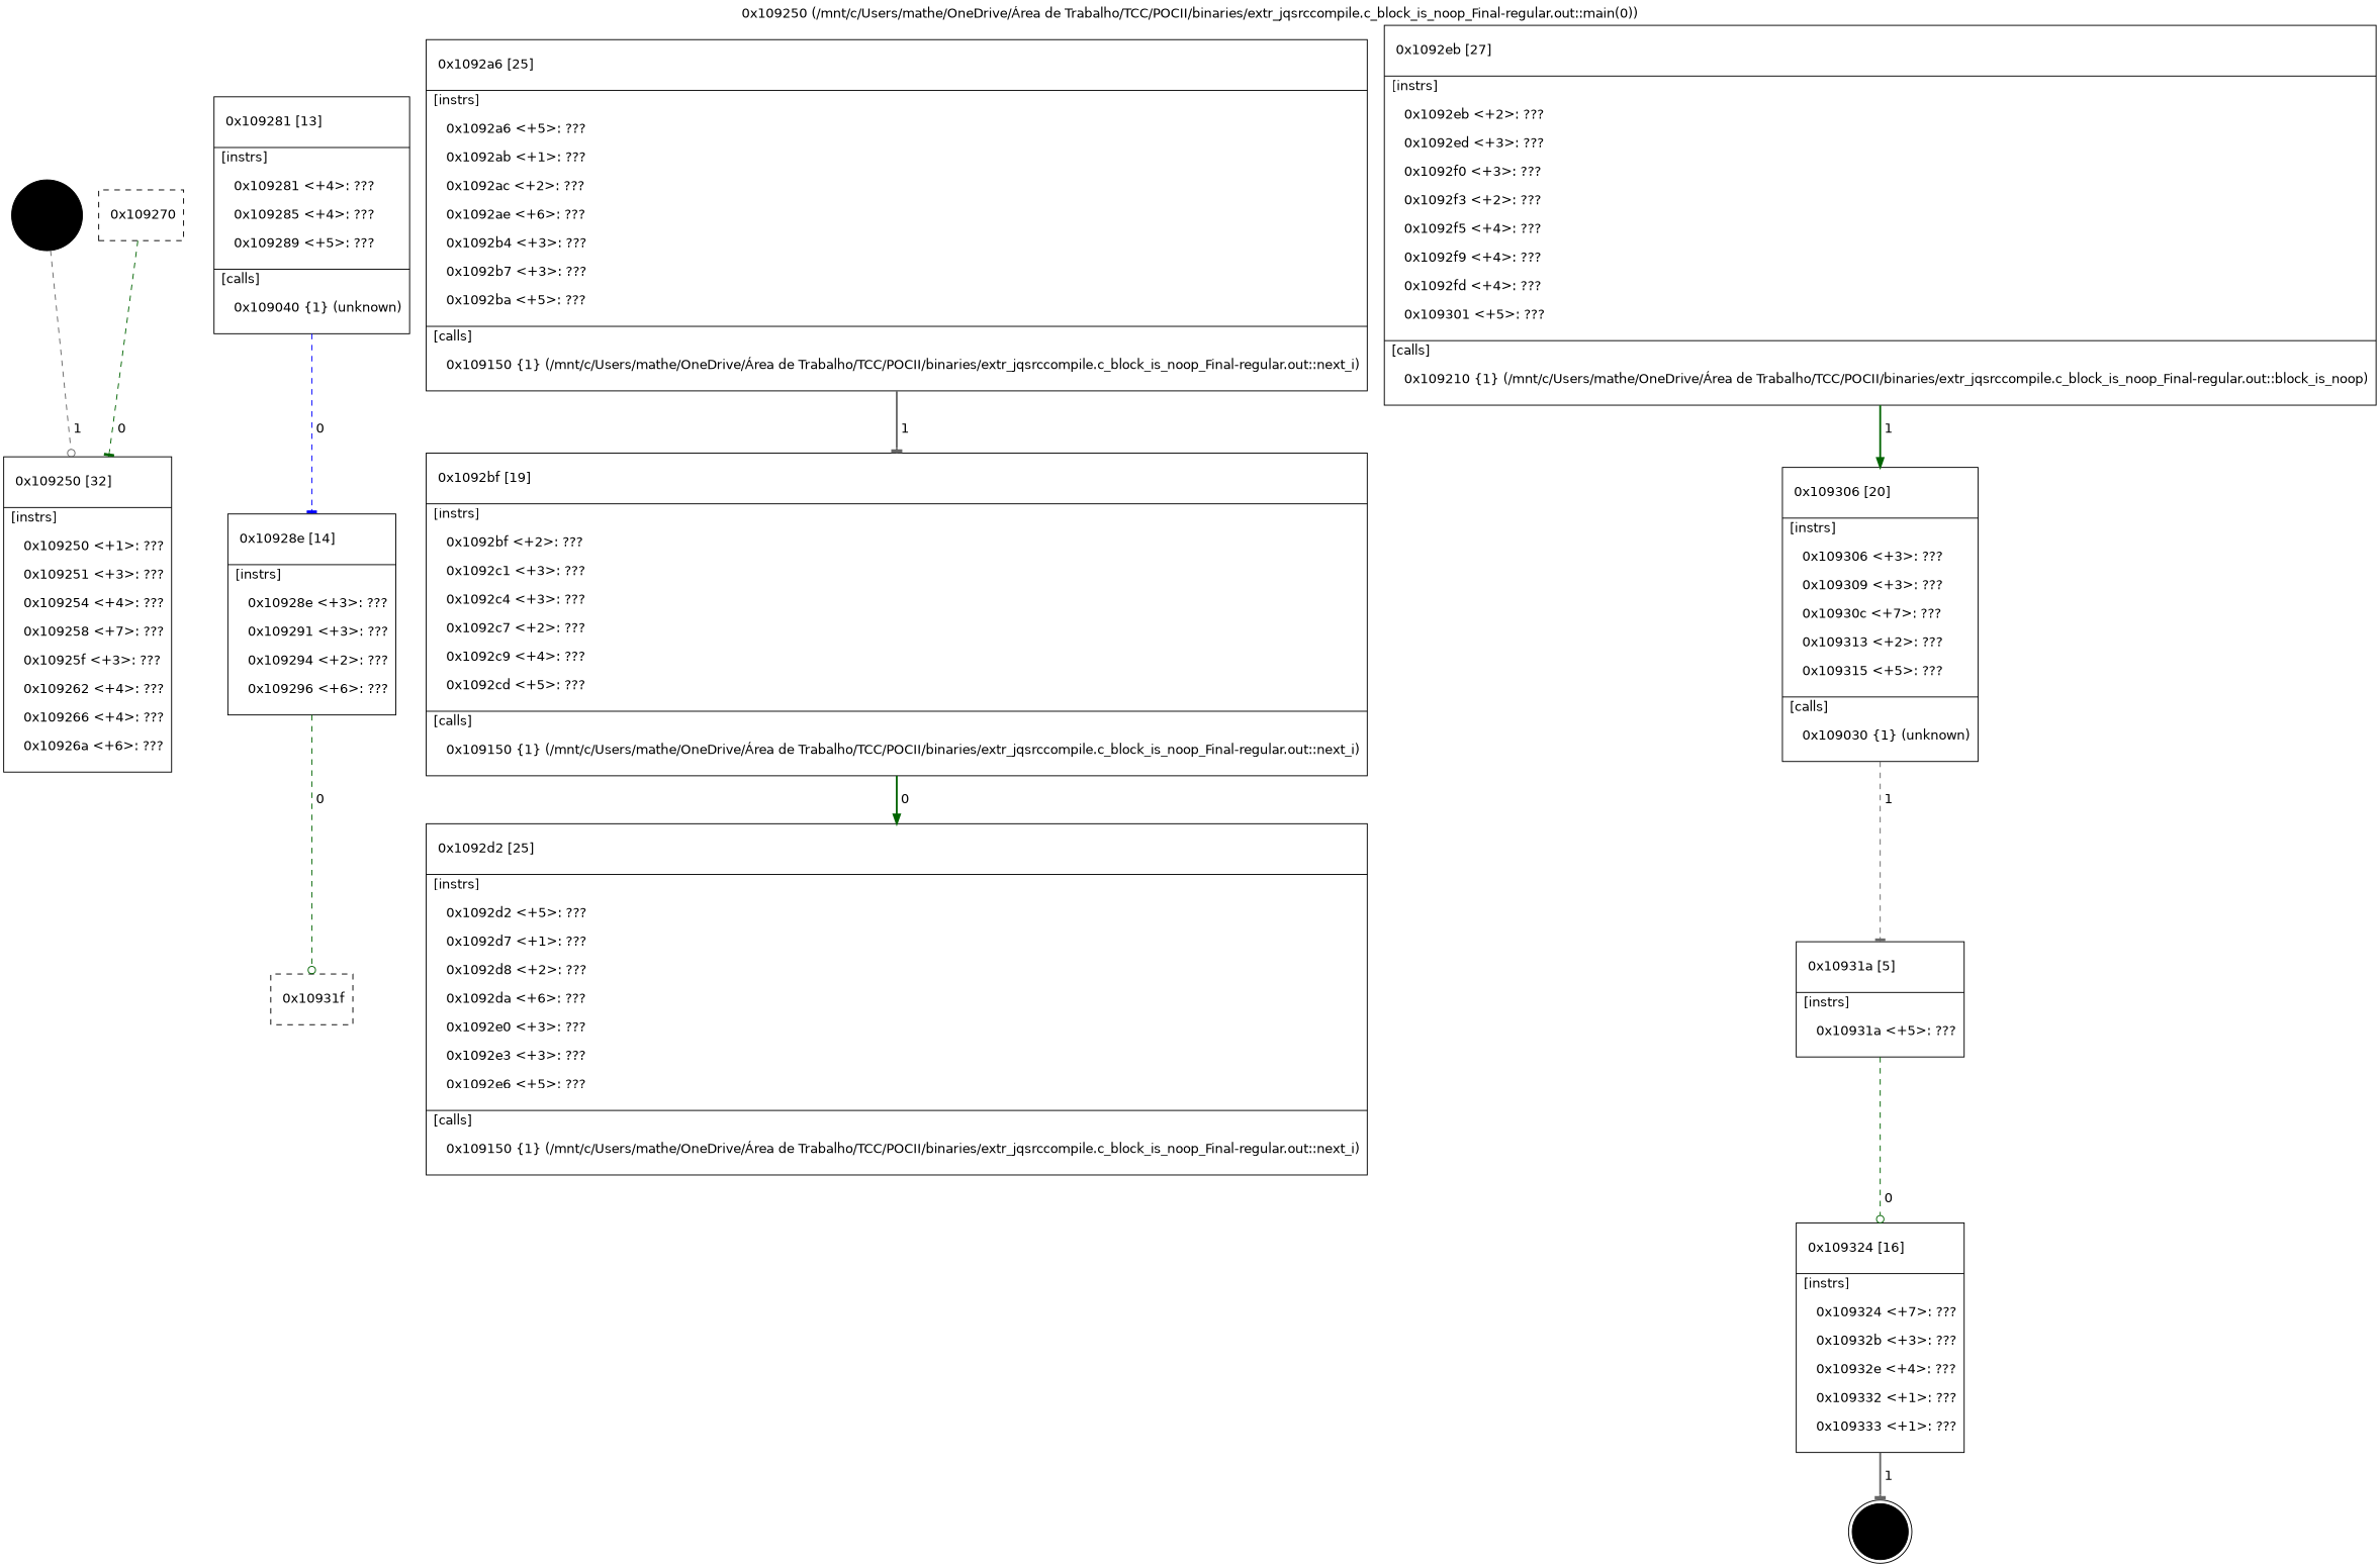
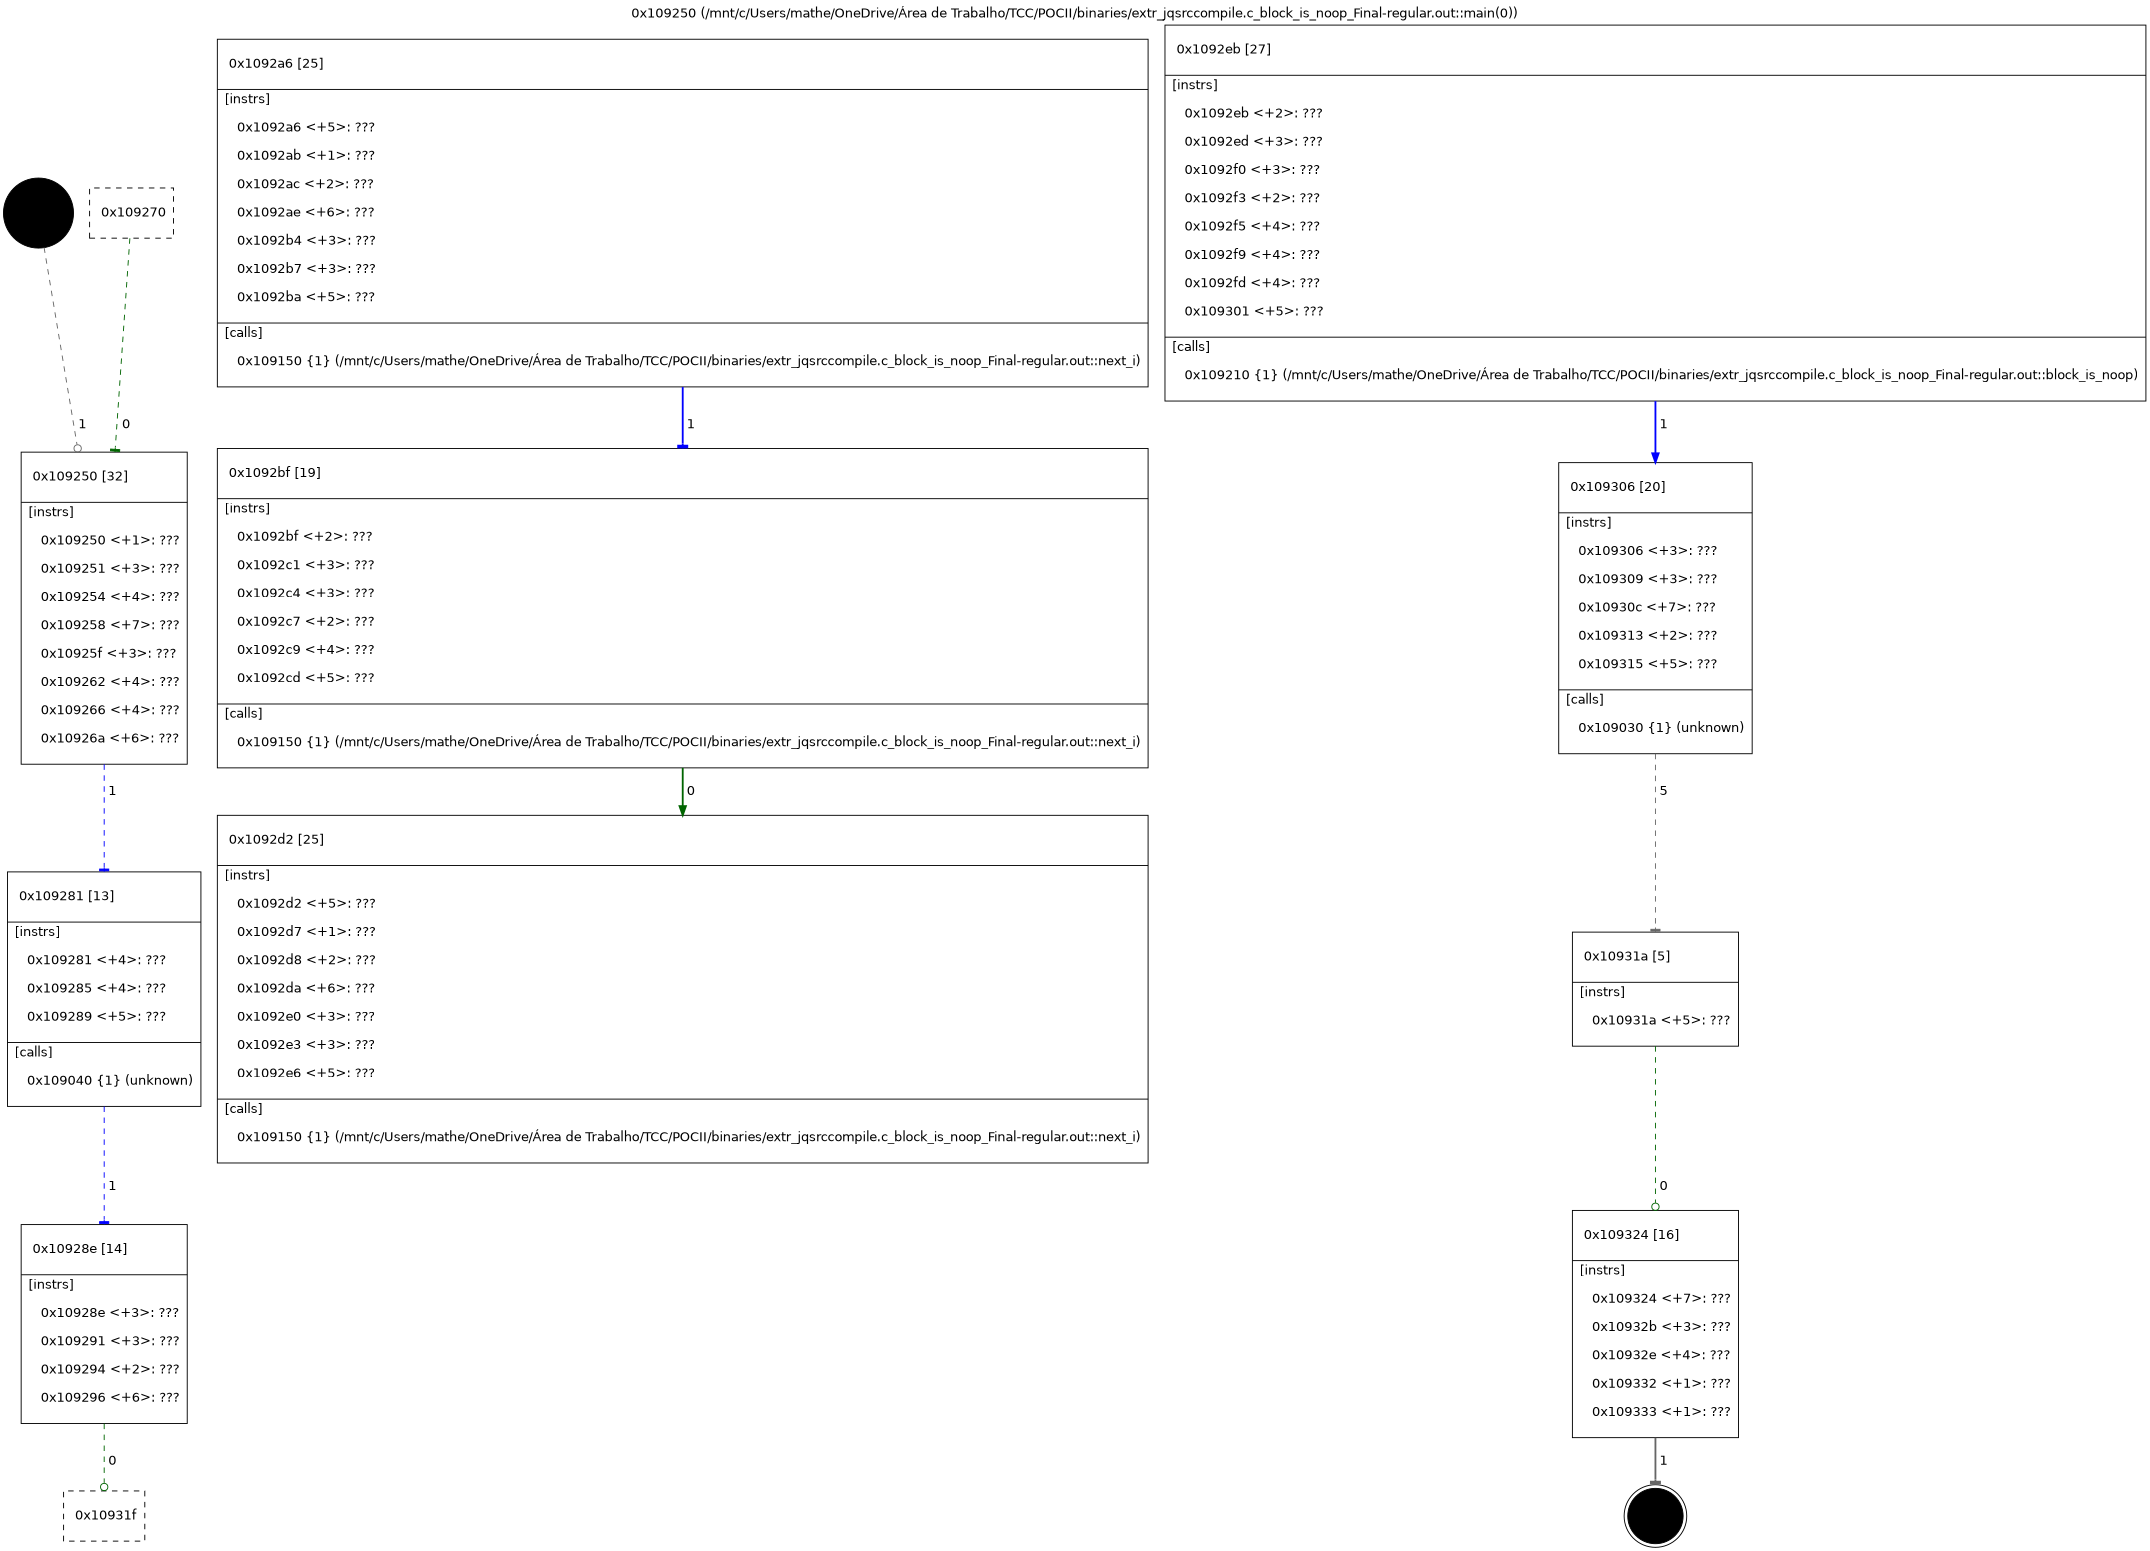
  digraph {
    fontname="DejaVu Sans"
    label="0x109250 (/mnt/c/Users/mathe/OneDrive/Área de Trabalho/TCC/POCII/binaries/extr_jqsrccompile.c_block_is_noop_Final-regular.out::main(0))"
    labelloc=t
    node [fontname="DejaVu Sans" shape=record]
    edge [arrowhead=tee color=darkgreen fontname="DejaVu Sans" style=dashed]
    Entry [fillcolor=black height=0.3 shape=circle style=filled width=0.3]
    n2 [label="{\n     0x109250 [32]\l\n     | [instrs]\l\n     &nbsp;&nbsp;0x109250 \<+1\>: ???\l\n     &nbsp;&nbsp;0x109251 \<+3\>: ???\l\n     &nbsp;&nbsp;0x109254 \<+4\>: ???\l\n     &nbsp;&nbsp;0x109258 \<+7\>: ???\l\n     &nbsp;&nbsp;0x10925f \<+3\>: ???\l\n     &nbsp;&nbsp;0x109262 \<+4\>: ???\l\n     &nbsp;&nbsp;0x109266 \<+4\>: ???\l\n     &nbsp;&nbsp;0x10926a \<+6\>: ???\l\n  }"]
    n3 [label="{\n     0x109281 [13]\l\n     | [instrs]\l\n     &nbsp;&nbsp;0x109281 \<+4\>: ???\l\n     &nbsp;&nbsp;0x109285 \<+4\>: ???\l\n     &nbsp;&nbsp;0x109289 \<+5\>: ???\l\n     | [calls]\l\n     &nbsp;&nbsp;0x109040 \{1\} (unknown)\l\n  }"]
    n4 [label="{\n     0x10928e [14]\l\n     | [instrs]\l\n     &nbsp;&nbsp;0x10928e \<+3\>: ???\l\n     &nbsp;&nbsp;0x109291 \<+3\>: ???\l\n     &nbsp;&nbsp;0x109294 \<+2\>: ???\l\n     &nbsp;&nbsp;0x109296 \<+6\>: ???\l\n  }"]
    n5 [label="{\n     0x109270\l\n  }" style=dashed]
    n6 [label="{\n     0x10931f\l\n  }" style=dashed]
    n7 [label="{\n     0x1092a6 [25]\l\n     | [instrs]\l\n     &nbsp;&nbsp;0x1092a6 \<+5\>: ???\l\n     &nbsp;&nbsp;0x1092ab \<+1\>: ???\l\n     &nbsp;&nbsp;0x1092ac \<+2\>: ???\l\n     &nbsp;&nbsp;0x1092ae \<+6\>: ???\l\n     &nbsp;&nbsp;0x1092b4 \<+3\>: ???\l\n     &nbsp;&nbsp;0x1092b7 \<+3\>: ???\l\n     &nbsp;&nbsp;0x1092ba \<+5\>: ???\l\n     | [calls]\l\n     &nbsp;&nbsp;0x109150 \{1\} (/mnt/c/Users/mathe/OneDrive/Área de Trabalho/TCC/POCII/binaries/extr_jqsrccompile.c_block_is_noop_Final-regular.out::next_i)\l\n  }"]
    n8 [label="{\n     0x1092bf [19]\l\n     | [instrs]\l\n     &nbsp;&nbsp;0x1092bf \<+2\>: ???\l\n     &nbsp;&nbsp;0x1092c1 \<+3\>: ???\l\n     &nbsp;&nbsp;0x1092c4 \<+3\>: ???\l\n     &nbsp;&nbsp;0x1092c7 \<+2\>: ???\l\n     &nbsp;&nbsp;0x1092c9 \<+4\>: ???\l\n     &nbsp;&nbsp;0x1092cd \<+5\>: ???\l\n     | [calls]\l\n     &nbsp;&nbsp;0x109150 \{1\} (/mnt/c/Users/mathe/OneDrive/Área de Trabalho/TCC/POCII/binaries/extr_jqsrccompile.c_block_is_noop_Final-regular.out::next_i)\l\n  }"]
    Exit [fillcolor=black height=0.3 peripheries=2 shape=circle style=filled width=0.3]
    n10 [label="{\n     0x1092d2 [25]\l\n     | [instrs]\l\n     &nbsp;&nbsp;0x1092d2 \<+5\>: ???\l\n     &nbsp;&nbsp;0x1092d7 \<+1\>: ???\l\n     &nbsp;&nbsp;0x1092d8 \<+2\>: ???\l\n     &nbsp;&nbsp;0x1092da \<+6\>: ???\l\n     &nbsp;&nbsp;0x1092e0 \<+3\>: ???\l\n     &nbsp;&nbsp;0x1092e3 \<+3\>: ???\l\n     &nbsp;&nbsp;0x1092e6 \<+5\>: ???\l\n     | [calls]\l\n     &nbsp;&nbsp;0x109150 \{1\} (/mnt/c/Users/mathe/OneDrive/Área de Trabalho/TCC/POCII/binaries/extr_jqsrccompile.c_block_is_noop_Final-regular.out::next_i)\l\n  }"]
    n11 [label="{\n     0x1092eb [27]\l\n     | [instrs]\l\n     &nbsp;&nbsp;0x1092eb \<+2\>: ???\l\n     &nbsp;&nbsp;0x1092ed \<+3\>: ???\l\n     &nbsp;&nbsp;0x1092f0 \<+3\>: ???\l\n     &nbsp;&nbsp;0x1092f3 \<+2\>: ???\l\n     &nbsp;&nbsp;0x1092f5 \<+4\>: ???\l\n     &nbsp;&nbsp;0x1092f9 \<+4\>: ???\l\n     &nbsp;&nbsp;0x1092fd \<+4\>: ???\l\n     &nbsp;&nbsp;0x109301 \<+5\>: ???\l\n     | [calls]\l\n     &nbsp;&nbsp;0x109210 \{1\} (/mnt/c/Users/mathe/OneDrive/Área de Trabalho/TCC/POCII/binaries/extr_jqsrccompile.c_block_is_noop_Final-regular.out::block_is_noop)\l\n  }"]
    n12 [label="{\n     0x109306 [20]\l\n     | [instrs]\l\n     &nbsp;&nbsp;0x109306 \<+3\>: ???\l\n     &nbsp;&nbsp;0x109309 \<+3\>: ???\l\n     &nbsp;&nbsp;0x10930c \<+7\>: ???\l\n     &nbsp;&nbsp;0x109313 \<+2\>: ???\l\n     &nbsp;&nbsp;0x109315 \<+5\>: ???\l\n     | [calls]\l\n     &nbsp;&nbsp;0x109030 \{1\} (unknown)\l\n  }"]
    n13 [label="{\n     0x10931a [5]\l\n     | [instrs]\l\n     &nbsp;&nbsp;0x10931a \<+5\>: ???\l\n  }"]
    n14 [label="{\n     0x109324 [16]\l\n     | [instrs]\l\n     &nbsp;&nbsp;0x109324 \<+7\>: ???\l\n     &nbsp;&nbsp;0x10932b \<+3\>: ???\l\n     &nbsp;&nbsp;0x10932e \<+4\>: ???\l\n     &nbsp;&nbsp;0x109332 \<+1\>: ???\l\n     &nbsp;&nbsp;0x109333 \<+1\>: ???\l\n  }"]
    Entry -> n2 [arrowhead=odot color=gray40 label=" 1"]
-   n3 -> n4 [color=blue label=" 0"]
+   n2 -> n3 [color=blue label=" 1"]
+   n3 -> n4 [color=blue label=" 1"]
    n4 -> n6 [arrowhead=odot label=" 0"]
    n5 -> n2 [label=" 0"]
-   n7 -> n8 [color=gray40 label=" 1" style=bold]
+   n7 -> n8 [color=blue label=" 1" style=bold]
    n8 -> n10 [arrowhead=normal label=" 0" style=bold]
-   n11 -> n12 [arrowhead=normal label=" 1" style=bold]
-   n12 -> n13 [color=gray40 label=" 1"]
+   n11 -> n12 [arrowhead=normal color=blue label=" 1" style=bold]
+   n12 -> n13 [color=gray40 label=" 5"]
    n13 -> n14 [arrowhead=odot label=" 0"]
    n14 -> Exit [color=gray40 label=" 1" style=bold]
  }
